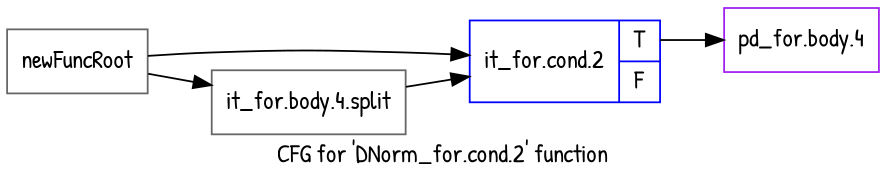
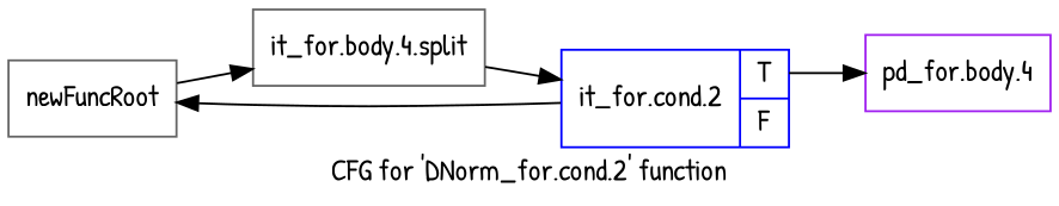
  digraph {
    fontname="Patrick Hand"
    label="CFG for 'DNorm_for.cond.2' function"
    rankdir=LR
    node [color=gray40 fontname="Patrick Hand" shape=record]
    edge [fontname="Patrick Hand"]
    n1 [label="{newFuncRoot}"]
    n2 [color=blue label="{it_for.cond.2|{<s0>T|<s1>F}}"]
    n3 [label="{it_for.body.4.split}"]
    n4 [color=purple label="{pd_for.body.4}"]
-   n1 -> n2
+   n2 -> n1
    n1 -> n3
    n2 -> n4 [tailport=s0]
    n3 -> n2
  }
